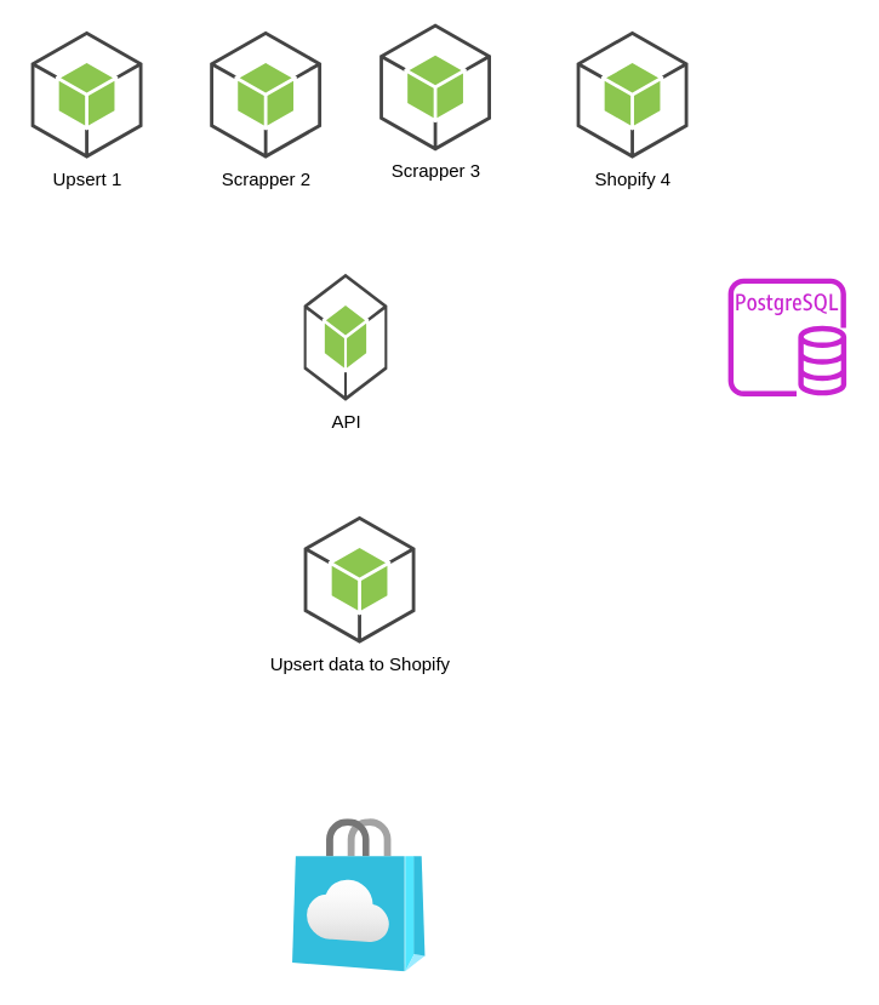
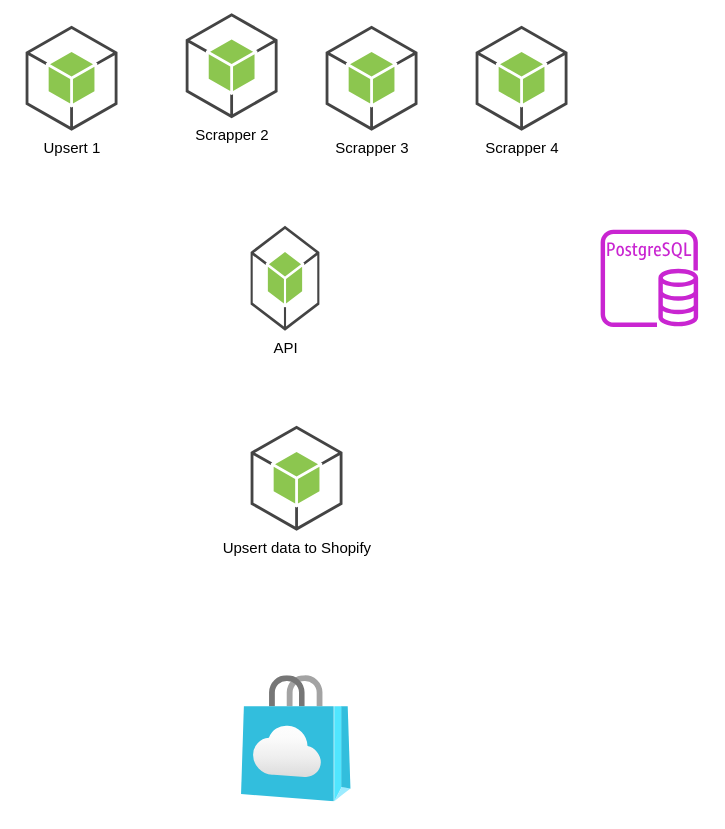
  <mxCell id="0" />
  <mxCell id="1" parent="0" />
  <mxCell id="2" value="" style="sketch=0;outlineConnect=0;fontColor=#232F3E;gradientColor=none;fillColor=#C925D1;strokeColor=none;dashed=0;verticalLabelPosition=bottom;verticalAlign=top;align=center;html=1;fontSize=12;fontStyle=0;aspect=fixed;pointerEvents=1;shape=mxgraph.aws4.rds_postgresql_instance;" parent="1" vertex="1"><mxGeometry x="480" y="183" width="78" height="78" as="geometry" /></mxCell>
- <mxCell id="3" value="Scrapper 2&lt;br&gt;" style="outlineConnect=0;dashed=0;verticalLabelPosition=bottom;verticalAlign=top;align=center;html=1;shape=mxgraph.aws3.android;fillColor=#8CC64F;gradientColor=none;" parent="1" vertex="1"><mxGeometry x="138.06" y="20" width="73.5" height="84" as="geometry" /></mxCell>
+ <mxCell id="3" value="Scrapper 2&lt;br&gt;" style="outlineConnect=0;dashed=0;verticalLabelPosition=bottom;verticalAlign=top;align=center;html=1;shape=mxgraph.aws3.android;fillColor=#8CC64F;gradientColor=none;" parent="1" vertex="1"><mxGeometry x="148.06" y="10" width="73.5" height="84" as="geometry" /></mxCell>
  <mxCell id="4" value="API" style="outlineConnect=0;dashed=0;verticalLabelPosition=bottom;verticalAlign=top;align=center;html=1;shape=mxgraph.aws3.android;fillColor=#8CC64F;gradientColor=none;" parent="1" vertex="1"><mxGeometry x="200" y="180" width="55" height="84" as="geometry" /></mxCell>
  <mxCell id="5" value="Upsert 1" style="outlineConnect=0;dashed=0;verticalLabelPosition=bottom;verticalAlign=top;align=center;html=1;shape=mxgraph.aws3.android;fillColor=#8CC64F;gradientColor=none;" parent="1" vertex="1"><mxGeometry x="20" y="20" width="73.5" height="84" as="geometry" /></mxCell>
  <mxCell id="6" value="" style="image;aspect=fixed;html=1;points=[];align=center;fontSize=12;image=img/lib/azure2/general/Marketplace.svg;" parent="1" vertex="1"><mxGeometry x="192.56" y="540" width="88.38" height="101" as="geometry" /></mxCell>
  <mxCell id="7" value="Upsert data to Shopify" style="outlineConnect=0;dashed=0;verticalLabelPosition=bottom;verticalAlign=top;align=center;html=1;shape=mxgraph.aws3.android;fillColor=#8CC64F;gradientColor=none;" vertex="1" parent="1"><mxGeometry x="200" y="340" width="73.5" height="84" as="geometry" /></mxCell>
- <mxCell id="8" value="Scrapper 3" style="outlineConnect=0;dashed=0;verticalLabelPosition=bottom;verticalAlign=top;align=center;html=1;shape=mxgraph.aws3.android;fillColor=#8CC64F;gradientColor=none;" vertex="1" parent="1"><mxGeometry x="250" y="15" width="73.5" height="84" as="geometry" /></mxCell>
- <mxCell id="9" value="Shopify 4" style="outlineConnect=0;dashed=0;verticalLabelPosition=bottom;verticalAlign=top;align=center;html=1;shape=mxgraph.aws3.android;fillColor=#8CC64F;gradientColor=none;" vertex="1" parent="1"><mxGeometry x="380" y="20" width="73.5" height="84" as="geometry" /></mxCell>
+ <mxCell id="8" value="Scrapper 3" style="outlineConnect=0;dashed=0;verticalLabelPosition=bottom;verticalAlign=top;align=center;html=1;shape=mxgraph.aws3.android;fillColor=#8CC64F;gradientColor=none;" vertex="1" parent="1"><mxGeometry x="260" y="20" width="73.5" height="84" as="geometry" /></mxCell>
+ <mxCell id="9" value="Scrapper 4" style="outlineConnect=0;dashed=0;verticalLabelPosition=bottom;verticalAlign=top;align=center;html=1;shape=mxgraph.aws3.android;fillColor=#8CC64F;gradientColor=none;" vertex="1" parent="1"><mxGeometry x="380" y="20" width="73.5" height="84" as="geometry" /></mxCell>
